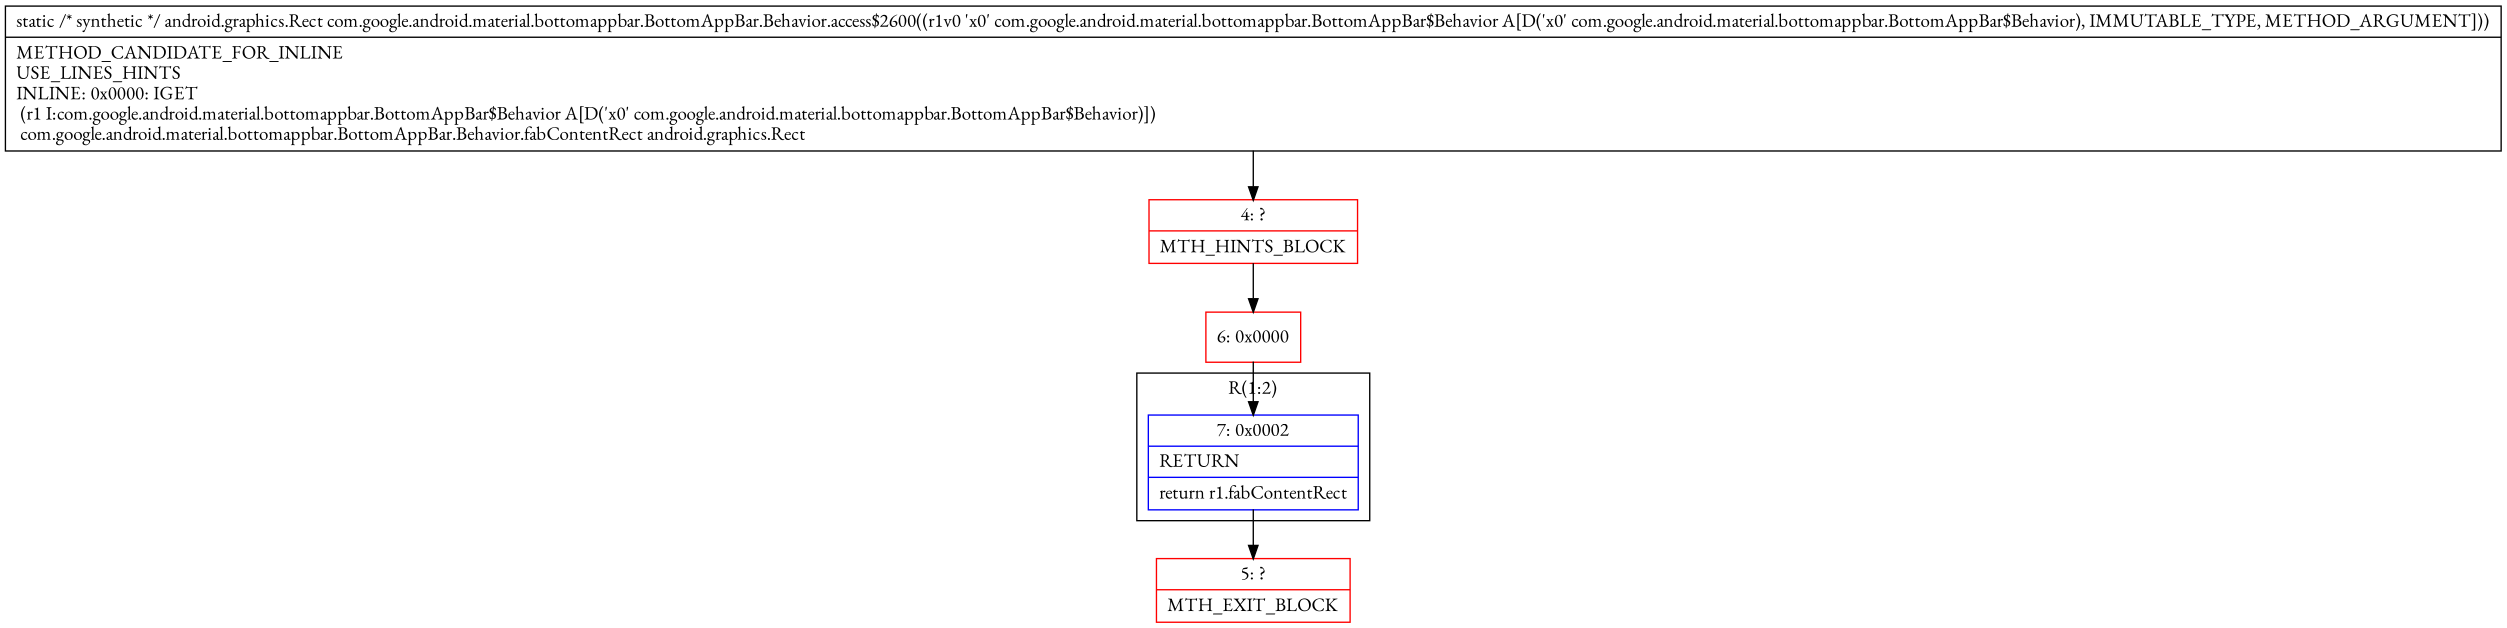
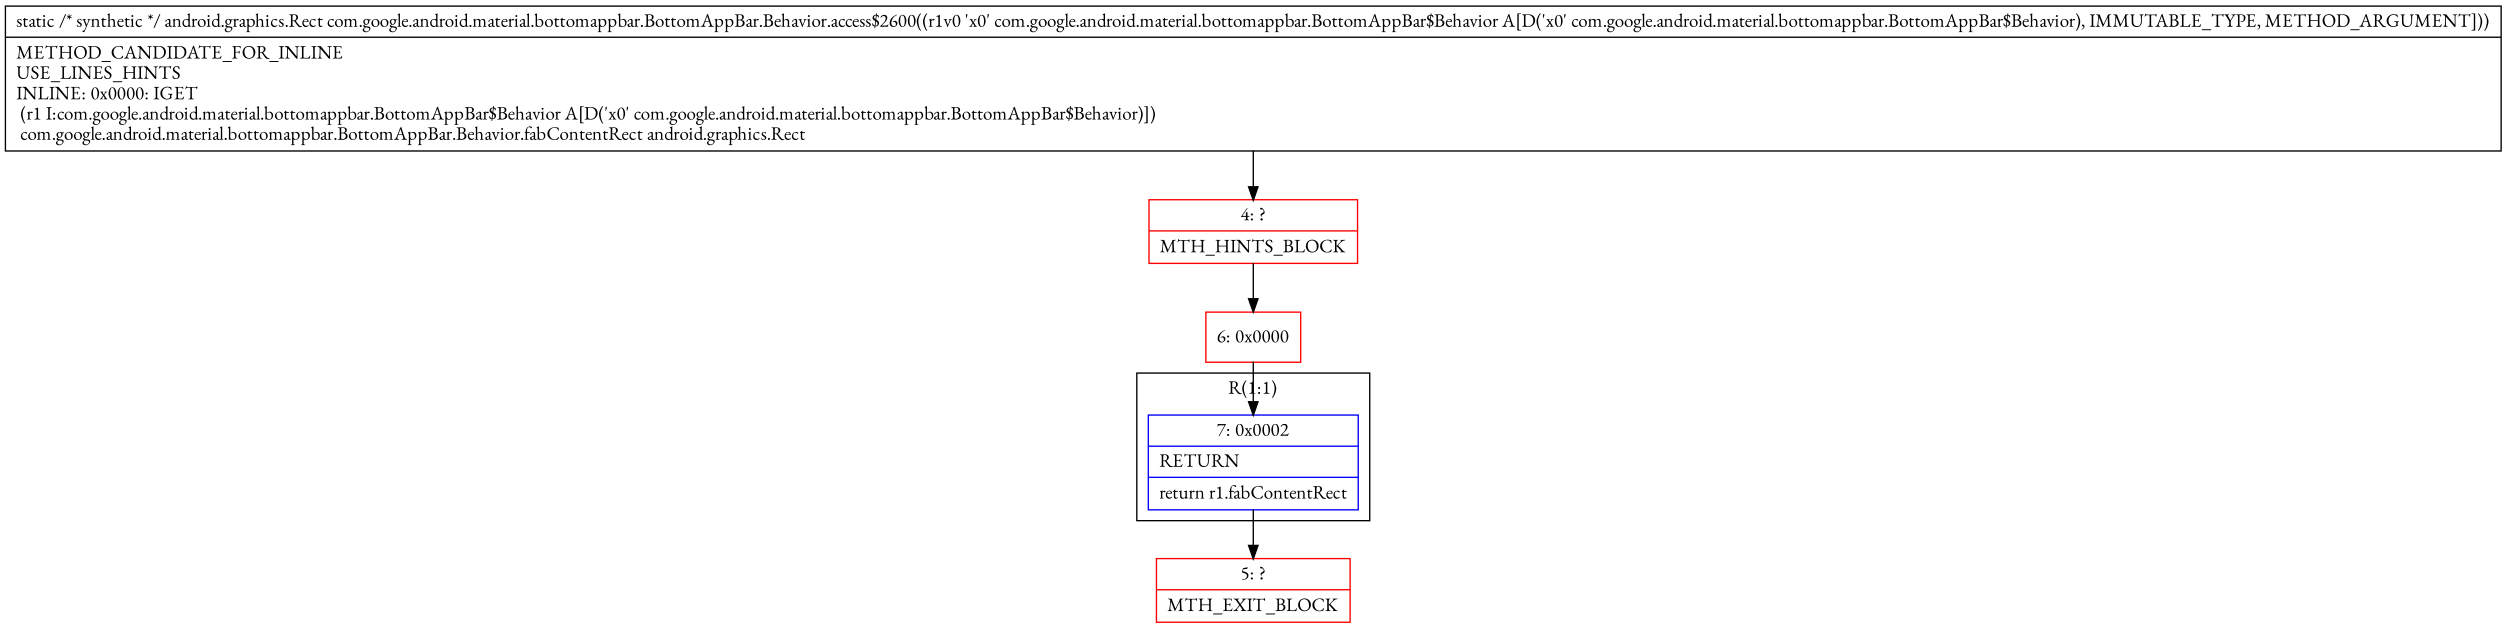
  digraph {
    fontname="EB Garamond"
    node [color=red fontname="EB Garamond" shape=record]
    edge [fontname="EB Garamond"]
    n1 [color=blue label="{7\:\ 0x0002|RETURN\l|return r1.fabContentRect\l}"]
    n2 [label="{5\:\ ?|MTH_EXIT_BLOCK\l}"]
    n3 [label="{4\:\ ?|MTH_HINTS_BLOCK\l}"]
    n4 [label="{6\:\ 0x0000}"]
    n5 [label="{static \/* synthetic *\/ android.graphics.Rect com.google.android.material.bottomappbar.BottomAppBar.Behavior.access$2600((r1v0 'x0' com.google.android.material.bottomappbar.BottomAppBar$Behavior A[D('x0' com.google.android.material.bottomappbar.BottomAppBar$Behavior), IMMUTABLE_TYPE, METHOD_ARGUMENT]))  | METHOD_CANDIDATE_FOR_INLINE\lUSE_LINES_HINTS\lINLINE: 0x0000: IGET  \l  (r1 I:com.google.android.material.bottomappbar.BottomAppBar$Behavior A[D('x0' com.google.android.material.bottomappbar.BottomAppBar$Behavior)])\l com.google.android.material.bottomappbar.BottomAppBar.Behavior.fabContentRect android.graphics.Rect\l}" color=""]
    subgraph cluster_1 {
-     label="R(1:2)"
+     label="R(1:1)"
      n1
    }
    n1 -> n2
    n3 -> n4
    n4 -> n1
    n5 -> n3
  }
